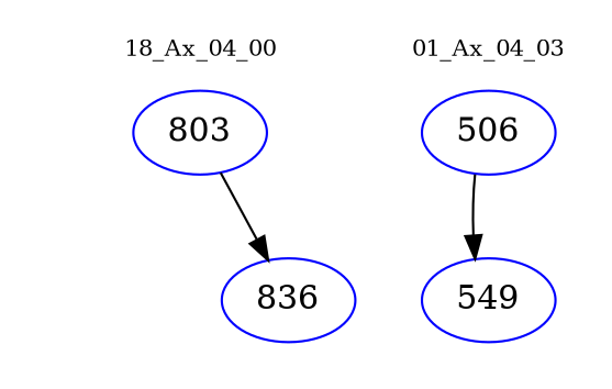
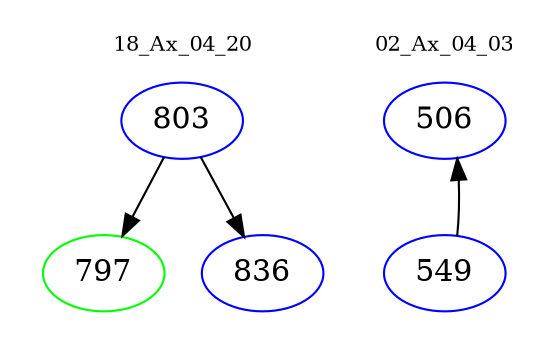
  digraph {
    node [color=blue]
    edge [color=black]
    n1 [label=803]
+   n2 [color=green label=797]
    n3 [label=836]
    n4 [label=506]
    n5 [label=549]
    subgraph cluster_1 {
      color=white
      fontsize=10
-     label="18_Ax_04_00"
+     label="18_Ax_04_20"
      n1
+     n2
      n3
    }
    subgraph cluster_2 {
      color=white
      fontsize=10
-     label="01_Ax_04_03"
+     label="02_Ax_04_03"
      n4
      n5
    }
+   n1 -> n2
    n1 -> n3
-   n4 -> n5
+   n5 -> n4
  }
